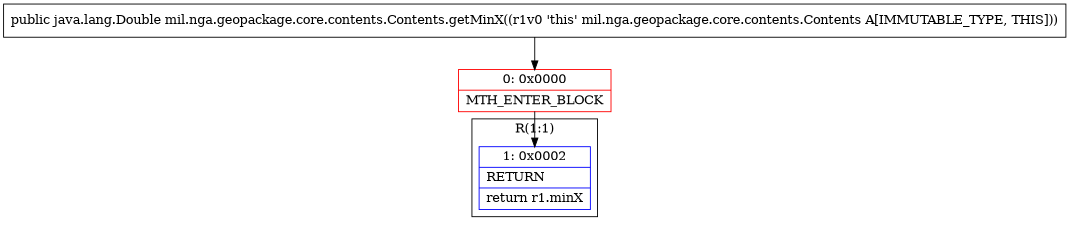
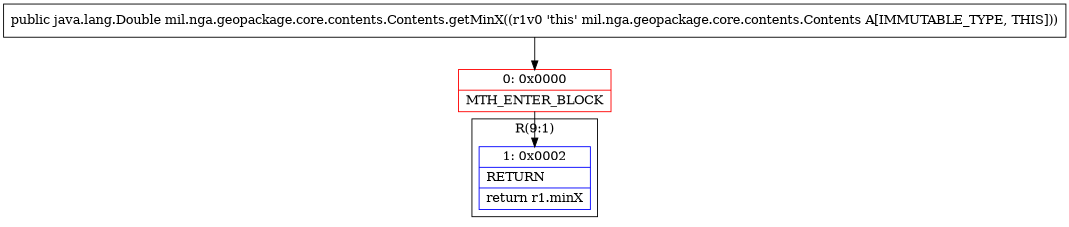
  digraph {
    node [shape=record]
    n1 [color=blue label="{1\:\ 0x0002|RETURN\l|return r1.minX\l}"]
    n2 [color=red label="{0\:\ 0x0000|MTH_ENTER_BLOCK\l}"]
    n3 [label="{public java.lang.Double mil.nga.geopackage.core.contents.Contents.getMinX((r1v0 'this' mil.nga.geopackage.core.contents.Contents A[IMMUTABLE_TYPE, THIS])) }"]
    subgraph cluster_1 {
-     label="R(1:1)"
+     label="R(9:1)"
      n1
    }
    n2 -> n1
    n3 -> n2
  }
